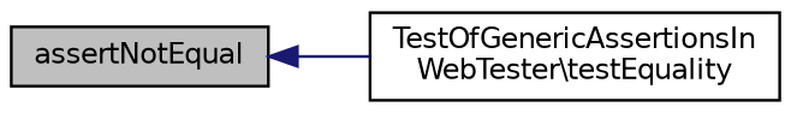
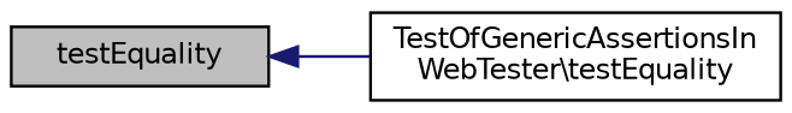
  digraph {
    rankdir=LR
    node [color=black fontname=Helvetica fontsize=10 shape=record style=filled]
-   n1 [fillcolor=grey75 fontcolor=black height=0.2 label=assertNotEqual width=0.4]
+   n1 [fillcolor=grey75 fontcolor=black height=0.2 label=testEquality width=0.4]
    n2 [fillcolor=white height=0.2 label="TestOfGenericAssertionsIn\lWebTester\\testEquality" width=0.4]
    n1 -> n2 [color=midnightblue dir=back fontname=Helvetica fontsize=10 labelfontname=Helvetica labelfontsize=10 style=solid]
  }
